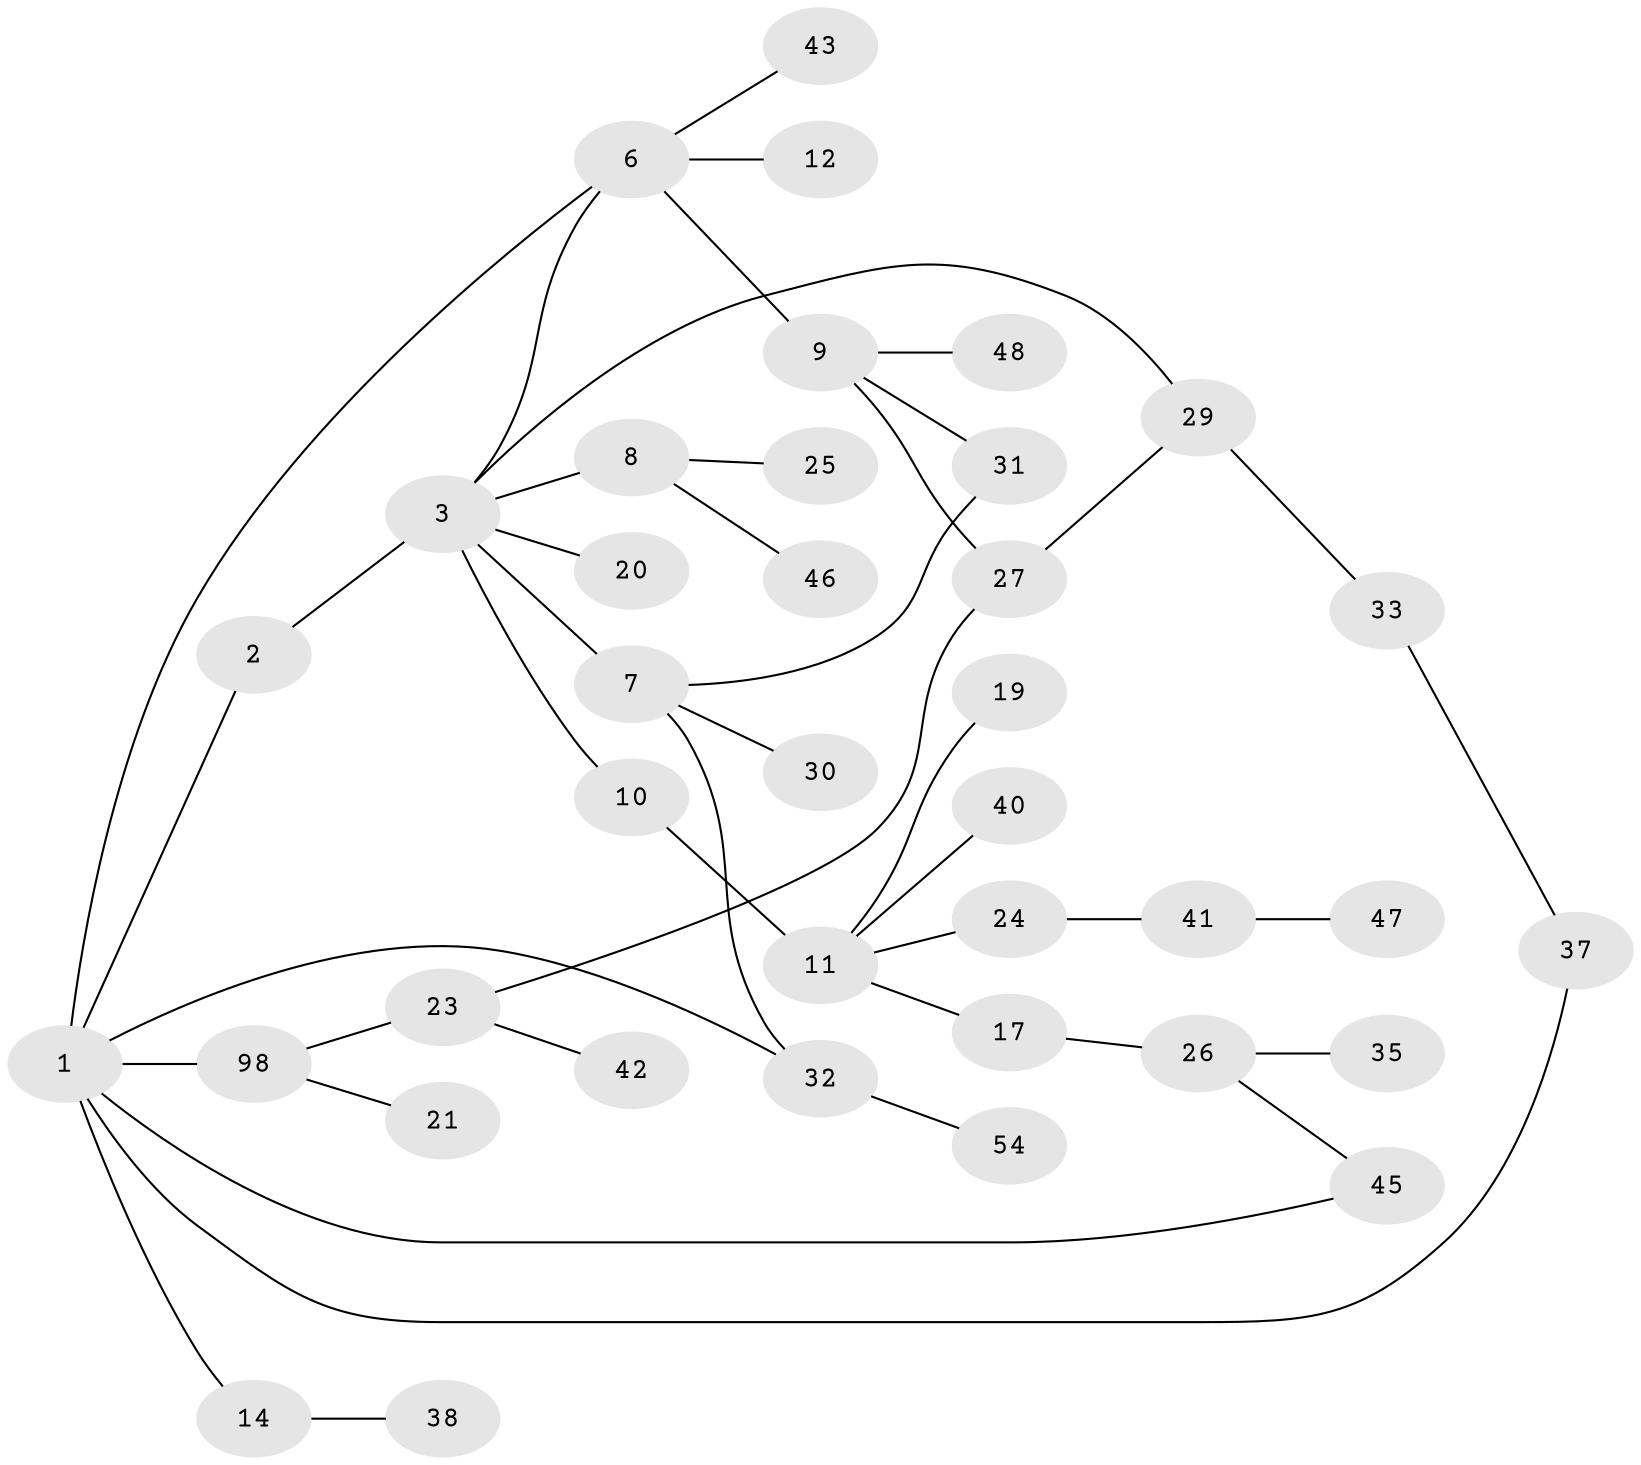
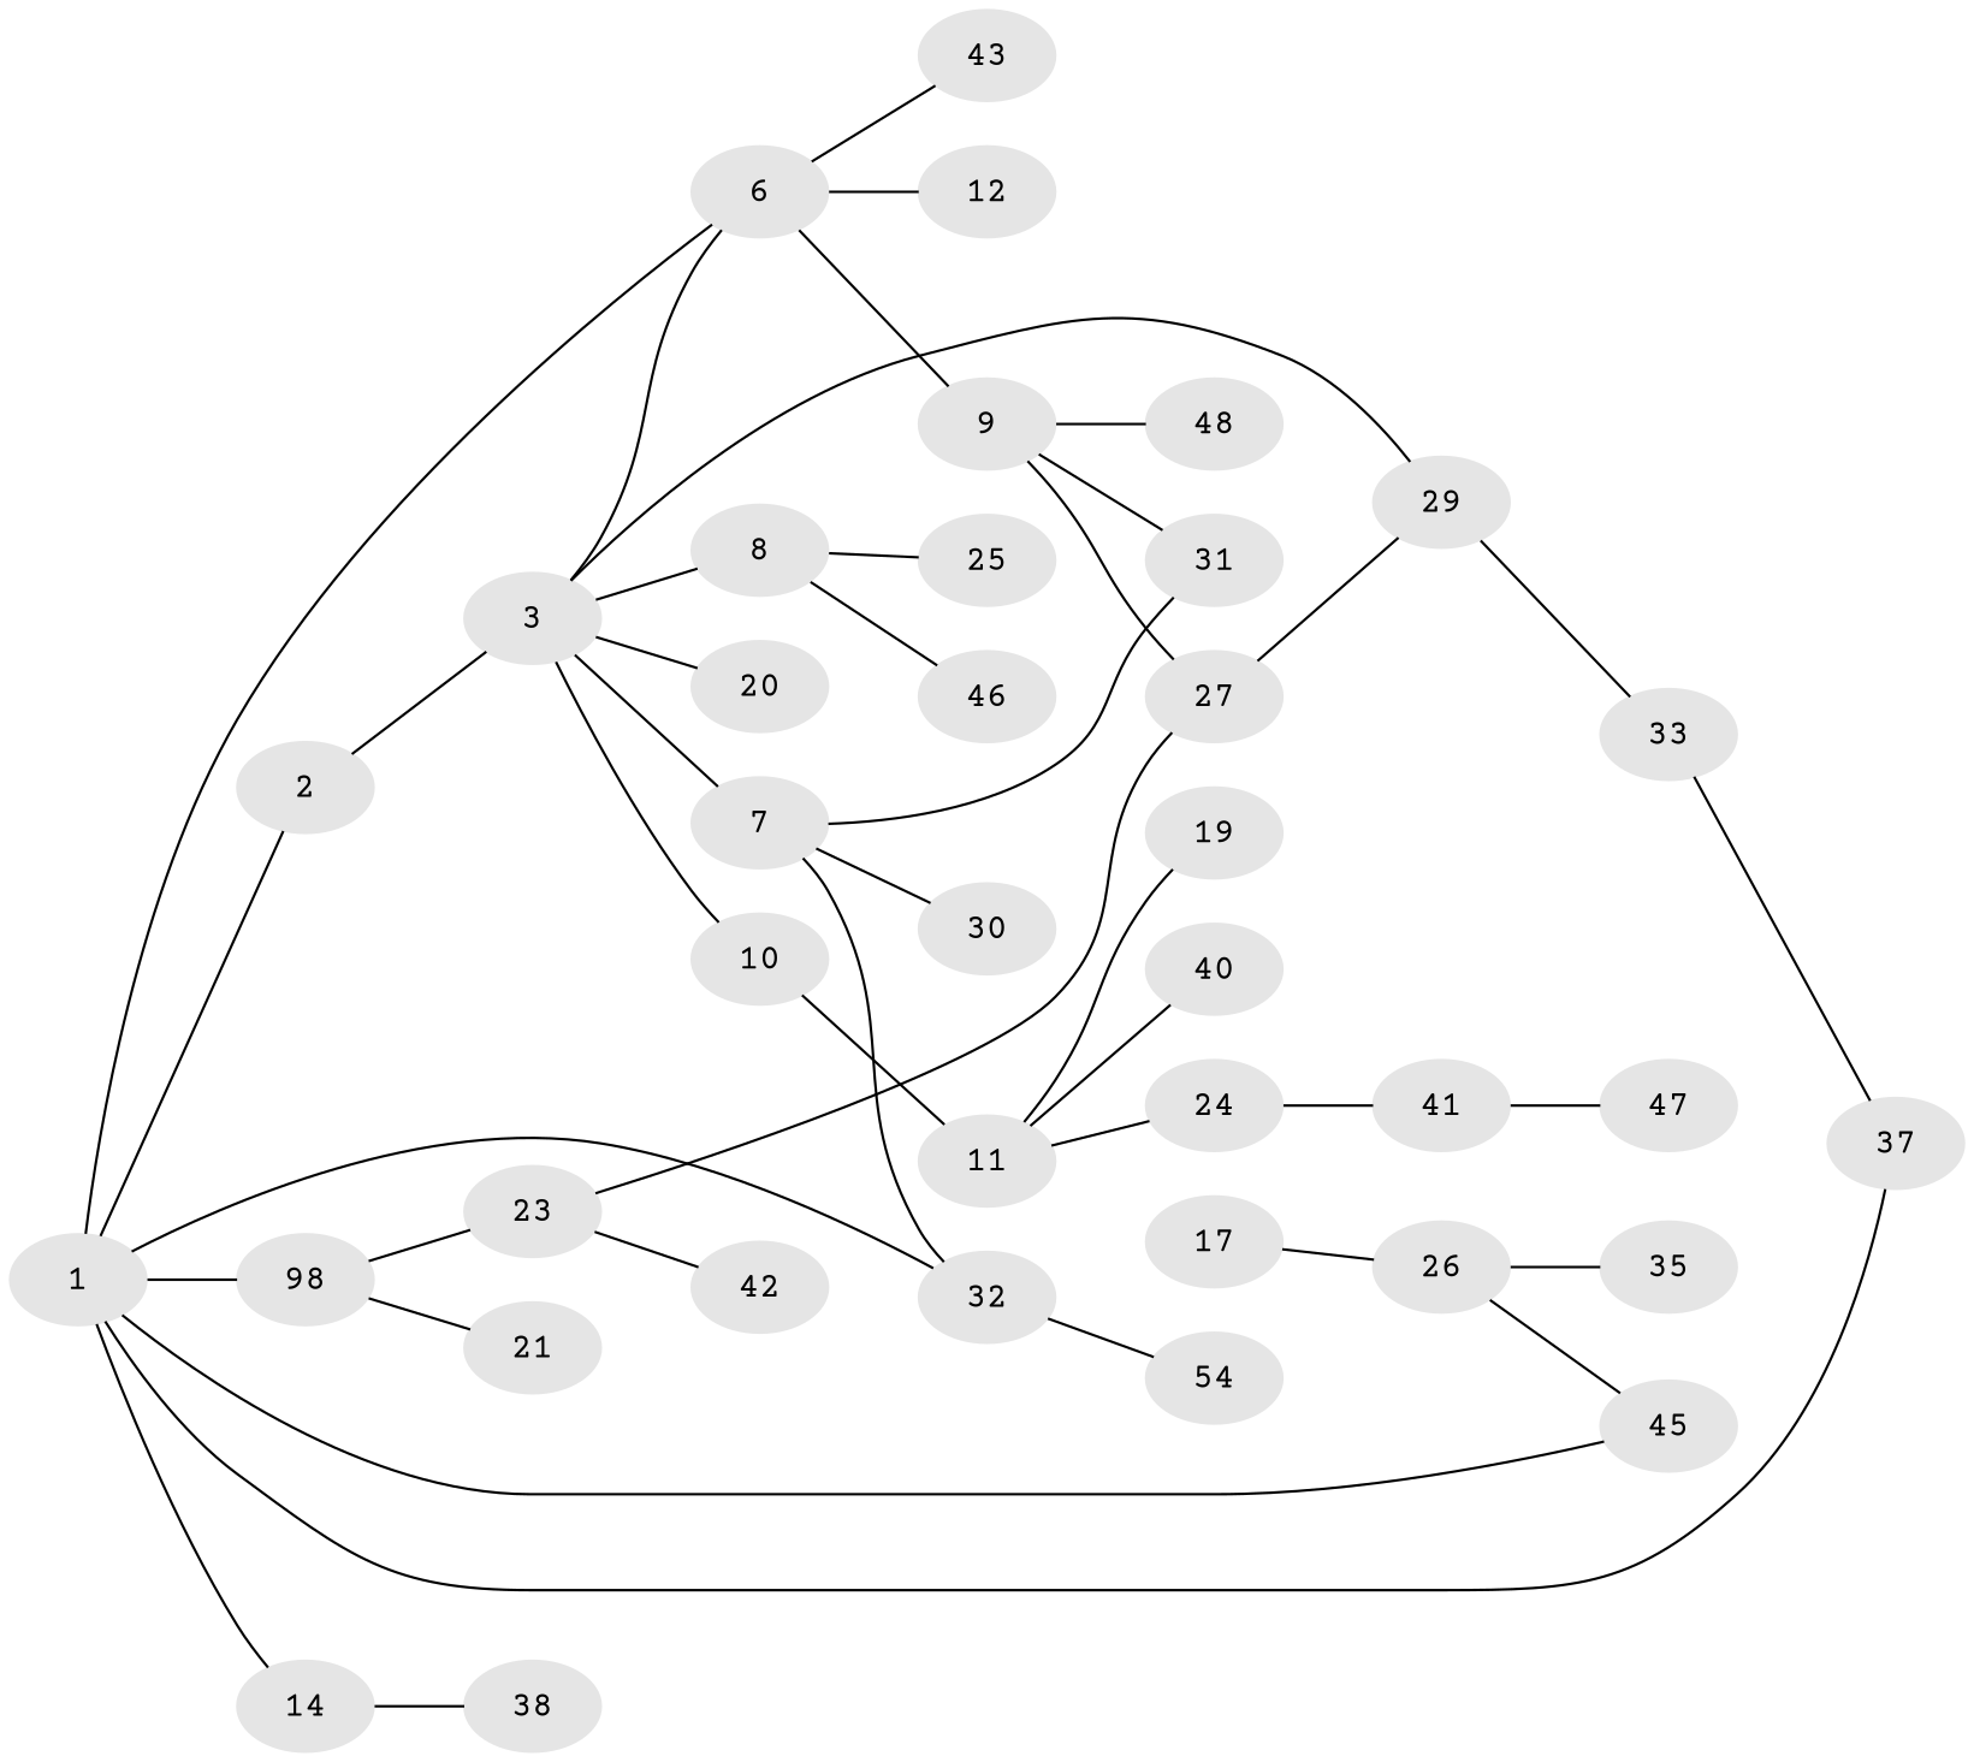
  graph {
    fontname="Courier Prime"
    rankdir=LR
    node [color=gray90 fontname="Courier Prime" style=filled]
    edge [fontname="Courier Prime"]
    1 [super="+8"]
    2
    6
    14
    n5 [label=98]
    32
    37 [super="+51"]
    45 [super="+53+52"]
    3 [super="+13+5"]
    9 [super="+39+34+55"]
    12
    43
    38
    21
    23
    54
    n17 [label=8 super="+15+28"]
    7
    10
    20
    29
    25
    46
    30
    31
    11
    33
    27
    48
    17 [super="+44"]
    19
    24
    40
    26
    41
    35
    42
    47
    1 -- 2
    1 -- 6
    1 -- 14
    1 -- n5
    1 -- 32
    1 -- 37
    1 -- 45
    2 -- 3
    6 -- 9
    6 -- 12
    6 -- 43
    14 -- 38
    n5 -- 21
    n5 -- 23
    32 -- 54
    3 -- 6
    3 -- n17
    3 -- 7
    3 -- 10
    3 -- 20
    3 -- 29 [weight=2]
    9 -- 31
    9 -- 27
    9 -- 48
    23 -- 27
    23 -- 42
    n17 -- 25
    n17 -- 46
    7 -- 32
    7 -- 30
    7 -- 31
    10 -- 11
    29 -- 33
-   11 -- 17
    11 -- 19
    11 -- 24
    11 -- 40
    33 -- 37
    27 -- 29
    17 -- 26
    24 -- 41
    26 -- 45
    26 -- 35
    41 -- 47
  }
